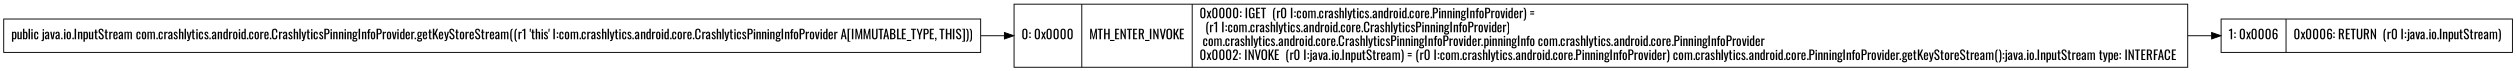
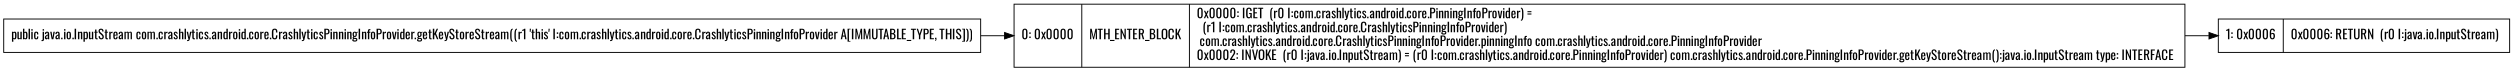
  digraph {
    rankdir=LR
    fontname=Oswald
    node [shape=record fontname=Oswald]
    edge [fontname=Oswald]
-   n1 [label="{0\:\ 0x0000|MTH_ENTER_INVOKE\l|0x0000: IGET  (r0 I:com.crashlytics.android.core.PinningInfoProvider) = \l  (r1 I:com.crashlytics.android.core.CrashlyticsPinningInfoProvider)\l com.crashlytics.android.core.CrashlyticsPinningInfoProvider.pinningInfo com.crashlytics.android.core.PinningInfoProvider \l0x0002: INVOKE  (r0 I:java.io.InputStream) = (r0 I:com.crashlytics.android.core.PinningInfoProvider) com.crashlytics.android.core.PinningInfoProvider.getKeyStoreStream():java.io.InputStream type: INTERFACE \l}"]
+   n1 [label="{0\:\ 0x0000|MTH_ENTER_BLOCK\l|0x0000: IGET  (r0 I:com.crashlytics.android.core.PinningInfoProvider) = \l  (r1 I:com.crashlytics.android.core.CrashlyticsPinningInfoProvider)\l com.crashlytics.android.core.CrashlyticsPinningInfoProvider.pinningInfo com.crashlytics.android.core.PinningInfoProvider \l0x0002: INVOKE  (r0 I:java.io.InputStream) = (r0 I:com.crashlytics.android.core.PinningInfoProvider) com.crashlytics.android.core.PinningInfoProvider.getKeyStoreStream():java.io.InputStream type: INTERFACE \l}"]
    n2 [label="{1\:\ 0x0006|0x0006: RETURN  (r0 I:java.io.InputStream) \l}"]
    n3 [label="{public java.io.InputStream com.crashlytics.android.core.CrashlyticsPinningInfoProvider.getKeyStoreStream((r1 'this' I:com.crashlytics.android.core.CrashlyticsPinningInfoProvider A[IMMUTABLE_TYPE, THIS])) }"]
    n1 -> n2
    n3 -> n1
  }
